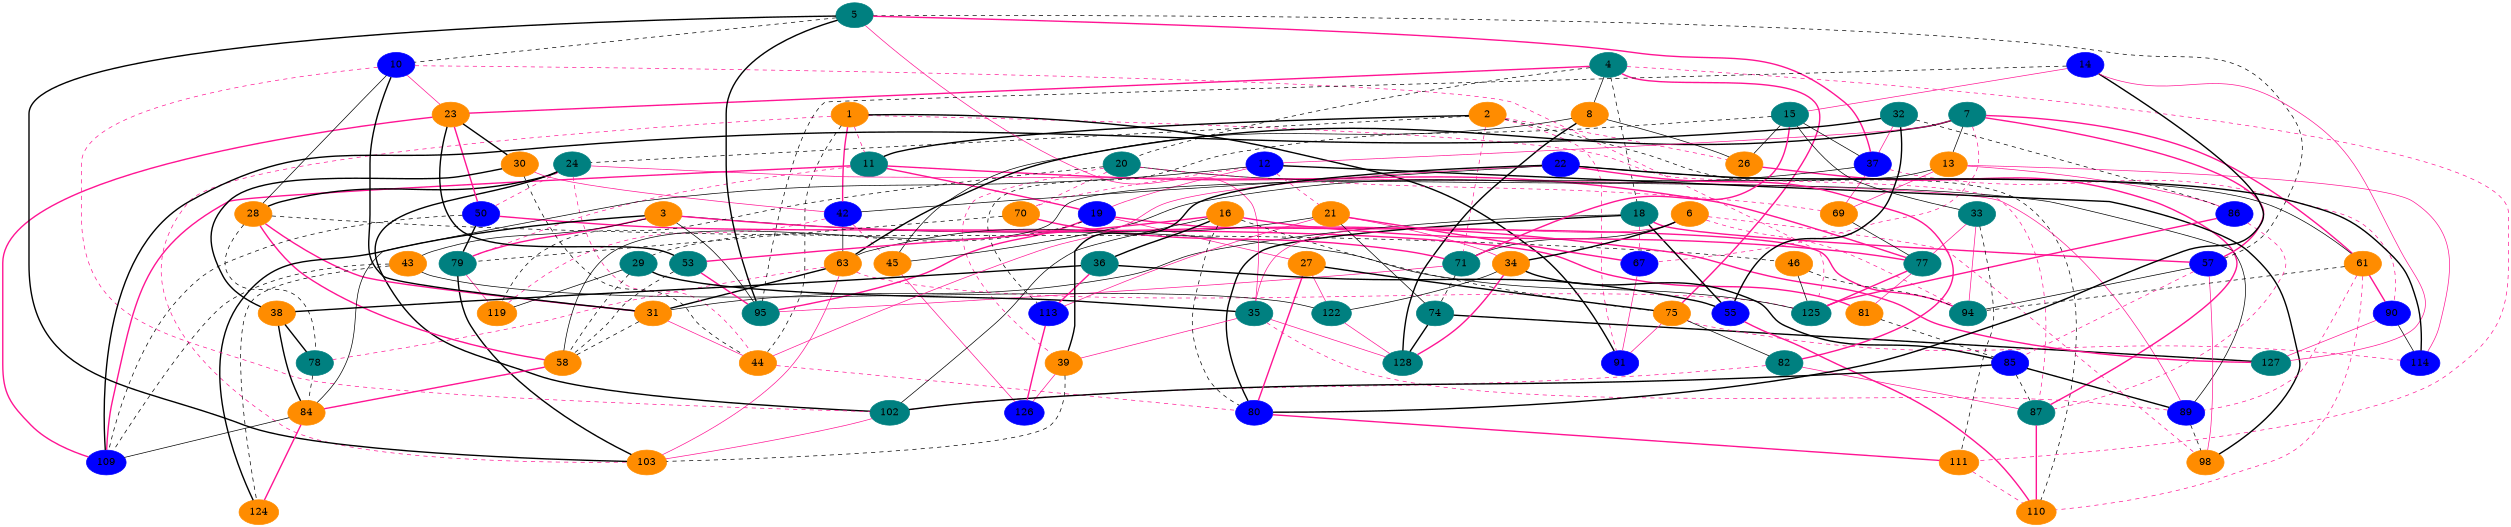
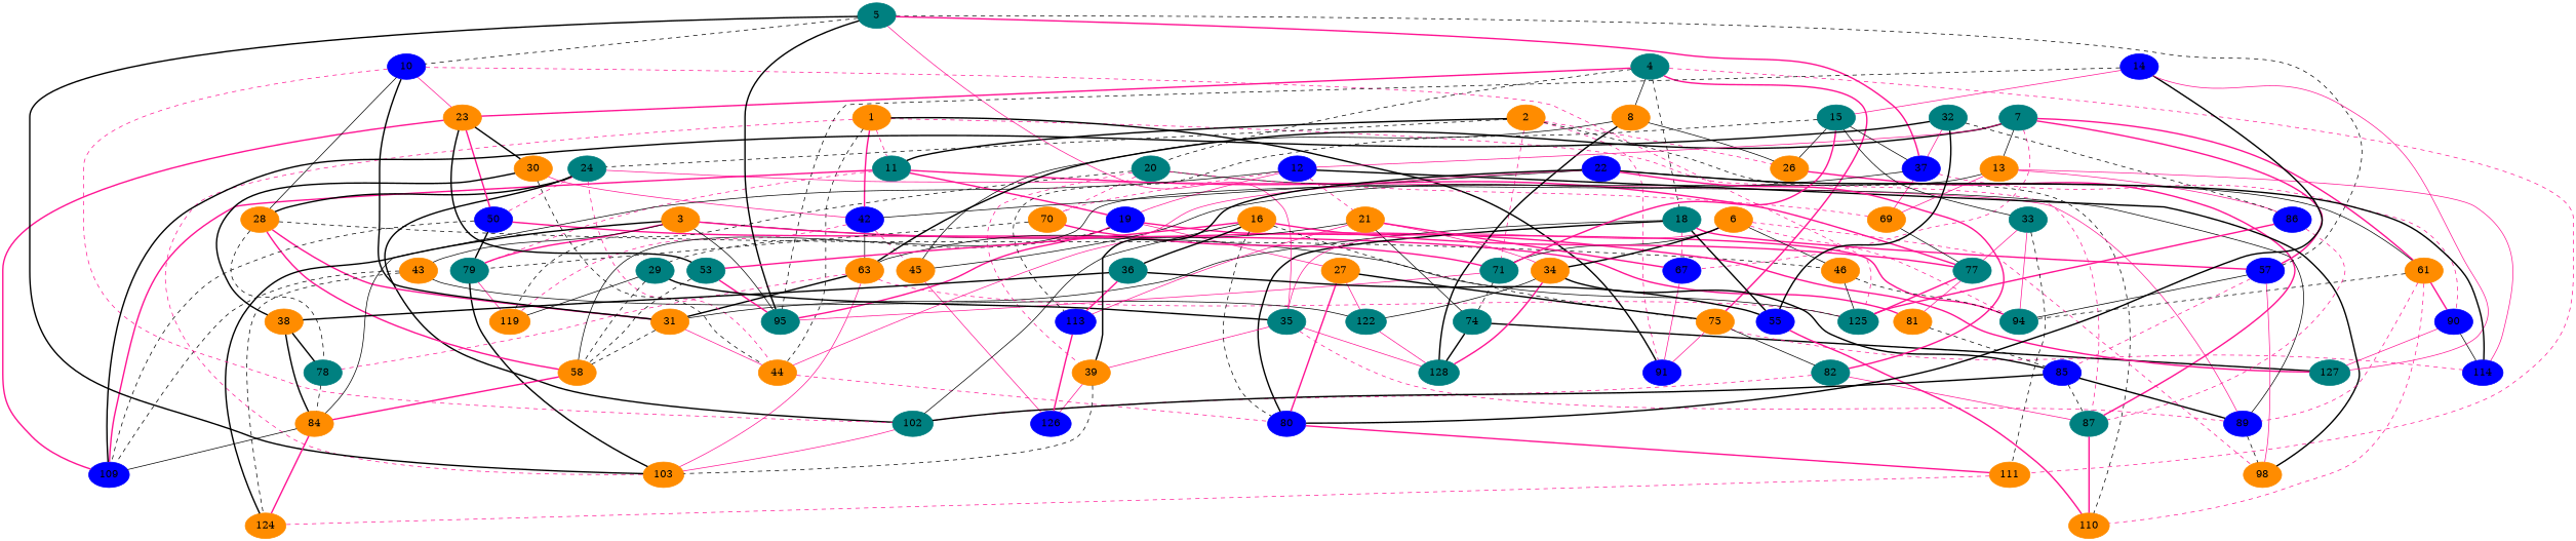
  graph {
    node [color=darkorange style=filled]
    edge [color=deeppink style=bold]
    1 [super="+68"]
    11 [color=teal super="+69"]
    42 [color=blue super="+66"]
    44 [super="+107"]
    87 [color=teal super="+105"]
    91 [color=blue]
    103 [super="+108"]
    79 [color=teal super="+92"]
    19 [color=blue super="+51"]
    77 [color=teal super="+83"]
    109 [color=blue super="+118"]
    63 [super="+73"]
    45
    119
    80 [color=blue super="+99"]
    110
    2 [super="+54"]
    24 [color=teal super="+47"]
    26
    71 [color=teal super="+130"]
    28 [super="+40"]
    102 [color=teal super="+106"]
    89 [color=blue super="+104"]
    50 [color=blue super="+62"]
    95 [color=teal super="+121"]
    74 [color=teal]
    3 [super="+41"]
    43
    124
    125 [color=teal super="+131"]
    127 [color=teal]
    122 [color=teal]
    4 [color=teal super="+132"]
    8
    18 [color=teal super="+60"]
    20 [color=teal super="+101"]
    23 [super="+59"]
    75 [super="+76"]
    111
    128 [color=teal super="+129"]
    57 [color=blue super="+96"]
    67 [color=blue]
    31 [super="+49"]
    55 [color=blue]
    70
    n46 [label=69]
    39 [super="+72"]
    53 [color=teal]
    30
    114 [color=blue]
    82 [color=teal]
    5 [color=teal super="+17"]
    10 [color=blue super="+52"]
    35 [color=teal super="+93"]
    37 [color=blue super="+133"]
    90 [color=blue]
    94 [color=teal super="+97"]
    98
    85 [color=blue super="+123"]
    6 [super="+9"]
    34 [super="+56"]
    46
    7 [color=teal super="+48"]
    12 [color=blue super="+88"]
    13 [super="+115"]
    61 [super="+117"]
    21 [super="+120"]
    84 [super="+100"]
    58 [super="+112"]
    86 [color=blue]
    78 [color=teal]
    126 [color=blue]
    27
    29 [color=teal]
    81
    113 [color=blue]
    15 [color=teal super="+116"]
    33 [color=teal]
    14 [color=blue]
    16 [super="+25"]
    36 [color=teal]
    38
    22 [color=blue super="+65"]
    32 [color=teal]
    1 -- 11 [style=dashed]
    1 -- 42
    1 -- 44 [color=black style=dashed]
    1 -- 87 [style=dashed]
    1 -- 91 [color=black]
    1 -- 103 [style=dashed]
    11 -- 79 [style=dashed]
    11 -- 19
    11 -- 77
    11 -- 109
    42 -- 63 [color=black style=solid]
    42 -- 45 [style=dashed]
    42 -- 119 [style=dashed]
    44 -- 80 [style=dashed]
    87 -- 110
    79 -- 103 [color=black]
    79 -- 119 [style=solid]
    19 -- 95
    19 -- 94
    19 -- 27 [style=solid]
    19 -- 29 [color=black style=dashed]
    77 -- 125
    77 -- 81 [style=solid]
    63 -- 103 [style=solid]
    63 -- 125 [style=dashed]
    63 -- 31 [color=black]
    63 -- 78 [style=dashed]
    45 -- 126 [style=solid]
    80 -- 111
    2 -- 11 [color=black]
    2 -- 91 [style=dashed]
    2 -- 110 [color=black style=dashed]
    2 -- 24 [color=black style=dashed]
    2 -- 26 [style=dashed]
    2 -- 71 [style=dashed]
    24 -- 44 [style=dashed]
    24 -- 28 [color=black]
    24 -- 102 [color=black]
    24 -- 89 [style=solid]
    24 -- 50 [style=dashed]
    26 -- 87
    71 -- 95 [style=solid]
    71 -- 74 [color=black style=dashed]
    28 -- 31
    28 -- 46 [color=black style=dashed]
    28 -- 58
    28 -- 78 [color=black style=dashed]
    102 -- 103 [style=solid]
    89 -- 98 [color=black style=dashed]
    50 -- 79 [color=black]
    50 -- 109 [color=black style=dashed]
    50 -- 81 [weight=2]
    74 -- 127 [color=black]
    74 -- 128 [color=black]
    3 -- 79
    3 -- 95 [color=black style=solid]
    3 -- 43 [color=black style=solid]
    3 -- 124 [color=black]
    3 -- 125 [color=black style=solid]
    3 -- 127
    43 -- 109 [color=black style=dashed]
    43 -- 124 [color=black style=dashed]
    43 -- 122 [color=black style=solid]
    122 -- 128 [style=solid]
    4 -- 8 [color=black style=solid]
    4 -- 18 [color=black style=dashed]
    4 -- 20 [color=black style=dashed]
    4 -- 23
    4 -- 75
    4 -- 111 [style=dashed]
    8 -- 45 [color=black style=solid]
    8 -- 26 [color=black style=solid]
    8 -- 128 [color=black]
    18 -- 80 [color=black]
    18 -- 57
    18 -- 67 [style=dashed]
    18 -- 31 [color=black style=solid]
    18 -- 55 [color=black]
    20 -- 119 [color=black style=dashed]
    20 -- 89 [color=black style=solid]
    20 -- 70 [style=dashed]
    20 -- n46 [style=dashed]
    20 -- 39 [style=dashed]
    23 -- 109
    23 -- 50
    23 -- 53 [color=black]
    23 -- 30 [color=black]
    75 -- 91 [style=solid]
    75 -- 114 [style=dashed]
    75 -- 82 [color=black style=solid]
-   111 -- 110 [style=dashed]
+   111 -- 124 [style=dashed]
    57 -- 94 [color=black style=solid]
    57 -- 98 [style=solid]
    57 -- 85 [style=dashed]
    67 -- 91 [style=solid]
    31 -- 44 [style=solid]
    31 -- 58 [color=black style=dashed]
    55 -- 110
    70 -- 79 [color=black style=dashed]
    70 -- 71
    n46 -- 77 [color=black style=solid]
    39 -- 103 [color=black style=dashed]
    39 -- 126 [style=solid weight=2]
    53 -- 95
    53 -- 58 [color=black style=dashed]
    30 -- 42 [style=solid]
    30 -- 44 [color=black style=dashed]
    30 -- 38 [color=black]
    82 -- 87 [style=solid]
    82 -- 102 [style=dashed]
    5 -- 103 [color=black]
    5 -- 95 [color=black]
    5 -- 57 [color=black style=dashed]
    5 -- 10 [color=black style=dashed]
    5 -- 35 [style=solid]
    5 -- 37
    10 -- 28 [color=black style=solid]
    10 -- 102 [style=dashed]
    10 -- 125 [style=dashed]
    10 -- 23 [style=solid]
    10 -- 31 [color=black]
    35 -- 89 [style=dashed]
    35 -- 128 [style=solid]
    35 -- 39 [style=solid]
    37 -- 45 [color=black style=solid]
    37 -- n46 [style=solid]
    37 -- 90 [style=dashed]
    90 -- 127 [style=solid]
    90 -- 114 [color=black style=solid]
    85 -- 87 [color=black style=dashed]
    85 -- 102 [color=black]
    85 -- 89 [color=black]
    6 -- 71 [color=black style=solid]
    6 -- 35 [style=solid]
    6 -- 94 [style=dashed]
    6 -- 98 [style=dashed]
    6 -- 34 [color=black]
+   6 -- 46 [color=black style=solid]
    34 -- 122 [color=black style=solid]
    34 -- 128 [weight=2]
    34 -- 85 [color=black]
    46 -- 125 [color=black style=solid]
    46 -- 94 [color=black style=dashed]
    7 -- 63 [color=black]
    7 -- 57
    7 -- 67 [style=dashed]
    7 -- 12 [style=solid]
    7 -- 13 [color=black style=solid]
    7 -- 61
    12 -- 19 [style=solid]
    12 -- 70 [style=dashed]
    12 -- 98 [color=black]
    12 -- 21 [style=dashed]
    12 -- 84 [color=black style=solid]
    13 -- n46 [style=solid]
    13 -- 114 [style=solid]
    13 -- 58 [color=black style=solid]
    13 -- 86 [style=solid]
    61 -- 110 [style=dashed]
    61 -- 89 [style=dashed]
    61 -- 90
    61 -- 94 [color=black style=dashed]
    21 -- 63 [color=black style=solid]
    21 -- 74 [color=black style=solid]
    21 -- 67
    21 -- 34 [style=solid]
    21 -- 113 [style=solid]
    84 -- 109 [color=black style=solid]
    84 -- 124
    58 -- 84
    86 -- 87 [style=dashed]
    86 -- 125
    78 -- 84 [color=black style=dashed]
    27 -- 80
    27 -- 122 [style=solid]
    27 -- 75 [color=black]
    29 -- 119 [color=black style=solid]
    29 -- 35 [color=black]
    29 -- 58 [color=black style=dashed]
    81 -- 85 [color=black style=dashed]
    113 -- 126
    15 -- 26 [color=black style=solid]
    15 -- 71
    15 -- 37 [color=black style=solid]
    15 -- 113 [color=black style=dashed]
    15 -- 33 [color=black style=solid]
    33 -- 77 [style=solid]
    33 -- 111 [color=black style=dashed]
    33 -- 94 [style=solid]
    14 -- 80 [color=black]
    14 -- 95 [color=black style=dashed]
    14 -- 127 [style=solid]
    14 -- 15 [style=solid]
    16 -- 77
    16 -- 80 [color=black style=dashed]
    16 -- 102 [color=black style=solid]
    16 -- 75 [color=black style=dashed]
    16 -- 53
    16 -- 36 [color=black]
    36 -- 55 [color=black]
    36 -- 113
    36 -- 38 [color=black]
    38 -- 84 [color=black]
    38 -- 78 [color=black]
    22 -- 42 [color=black style=solid]
    22 -- 44 [style=solid]
    22 -- 39 [color=black]
    22 -- 114 [color=black]
    22 -- 82
    22 -- 61 [color=black style=solid]
    32 -- 109 [color=black]
    32 -- 55 [color=black]
    32 -- 37 [style=solid]
    32 -- 86 [color=black style=dashed]
  }
